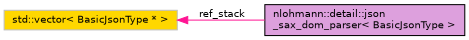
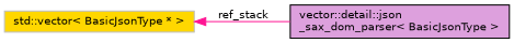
  digraph {
    rankdir=LR
    node [fontname=Helvetica fontsize=10 shape=record style=filled]
-   n1 [color=black fillcolor=plum fontcolor=black height=0.2 label="nlohmann::detail::json\l_sax_dom_parser\< BasicJsonType \>" width=0.4]
+   n1 [color=black fillcolor=plum fontcolor=black height=0.2 label="vector::detail::json\l_sax_dom_parser\< BasicJsonType \>" width=0.4]
    n2 [color=grey75 fillcolor=gold height=0.2 label="std::vector\< BasicJsonType * \>" width=0.4]
    n2 -> n1 [color=deeppink dir=back fontname=Helvetica fontsize=10 label=" ref_stack" labelfontname=Helvetica labelfontsize=10 style=solid]
  }
